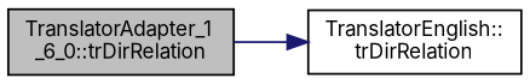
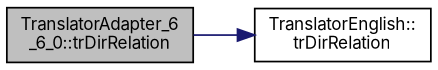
  digraph {
    rankdir=LR
    fontname=Inter
    node [color=black fontname=Inter fontsize=10 shape=record style=filled]
-   n1 [fillcolor=grey75 fontcolor=black height=0.2 label="TranslatorAdapter_1\l_6_0::trDirRelation" width=0.4]
+   n1 [fillcolor=grey75 fontcolor=black height=0.2 label="TranslatorAdapter_6\l_6_0::trDirRelation" width=0.4]
    n2 [fillcolor=white height=0.2 label="TranslatorEnglish::\ltrDirRelation" width=0.4]
    n1 -> n2 [color=midnightblue fontname=Inter fontsize=10 labelfontname=Helvetica labelfontsize=10 style=solid]
  }
